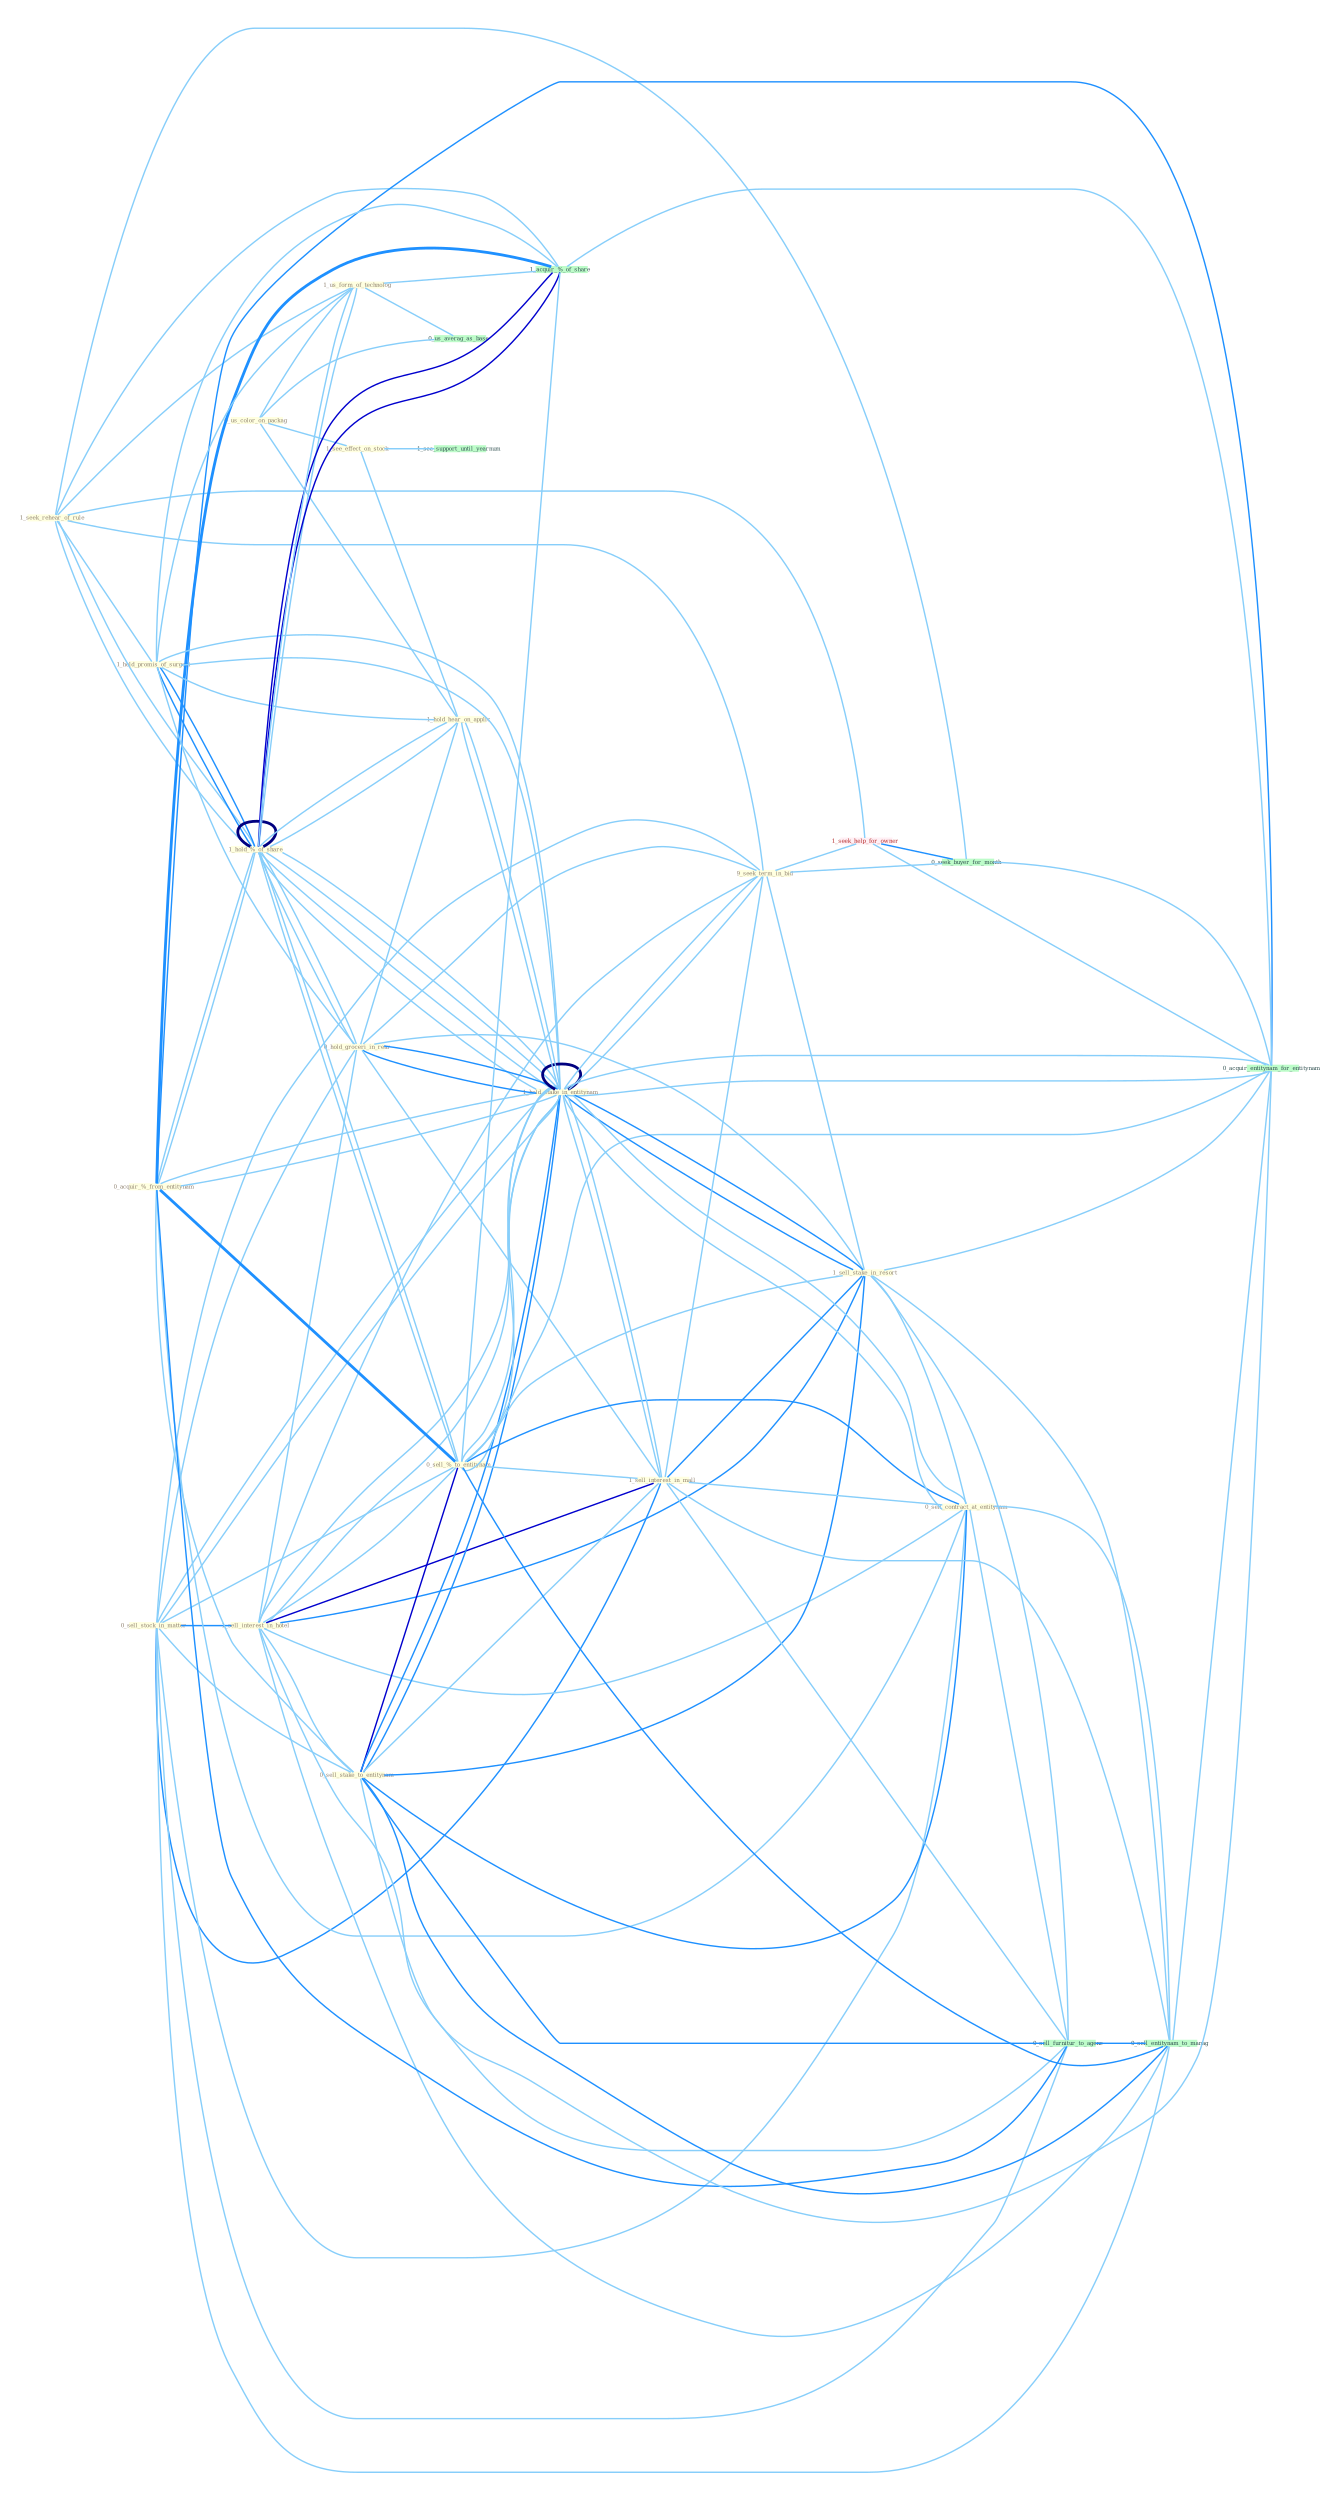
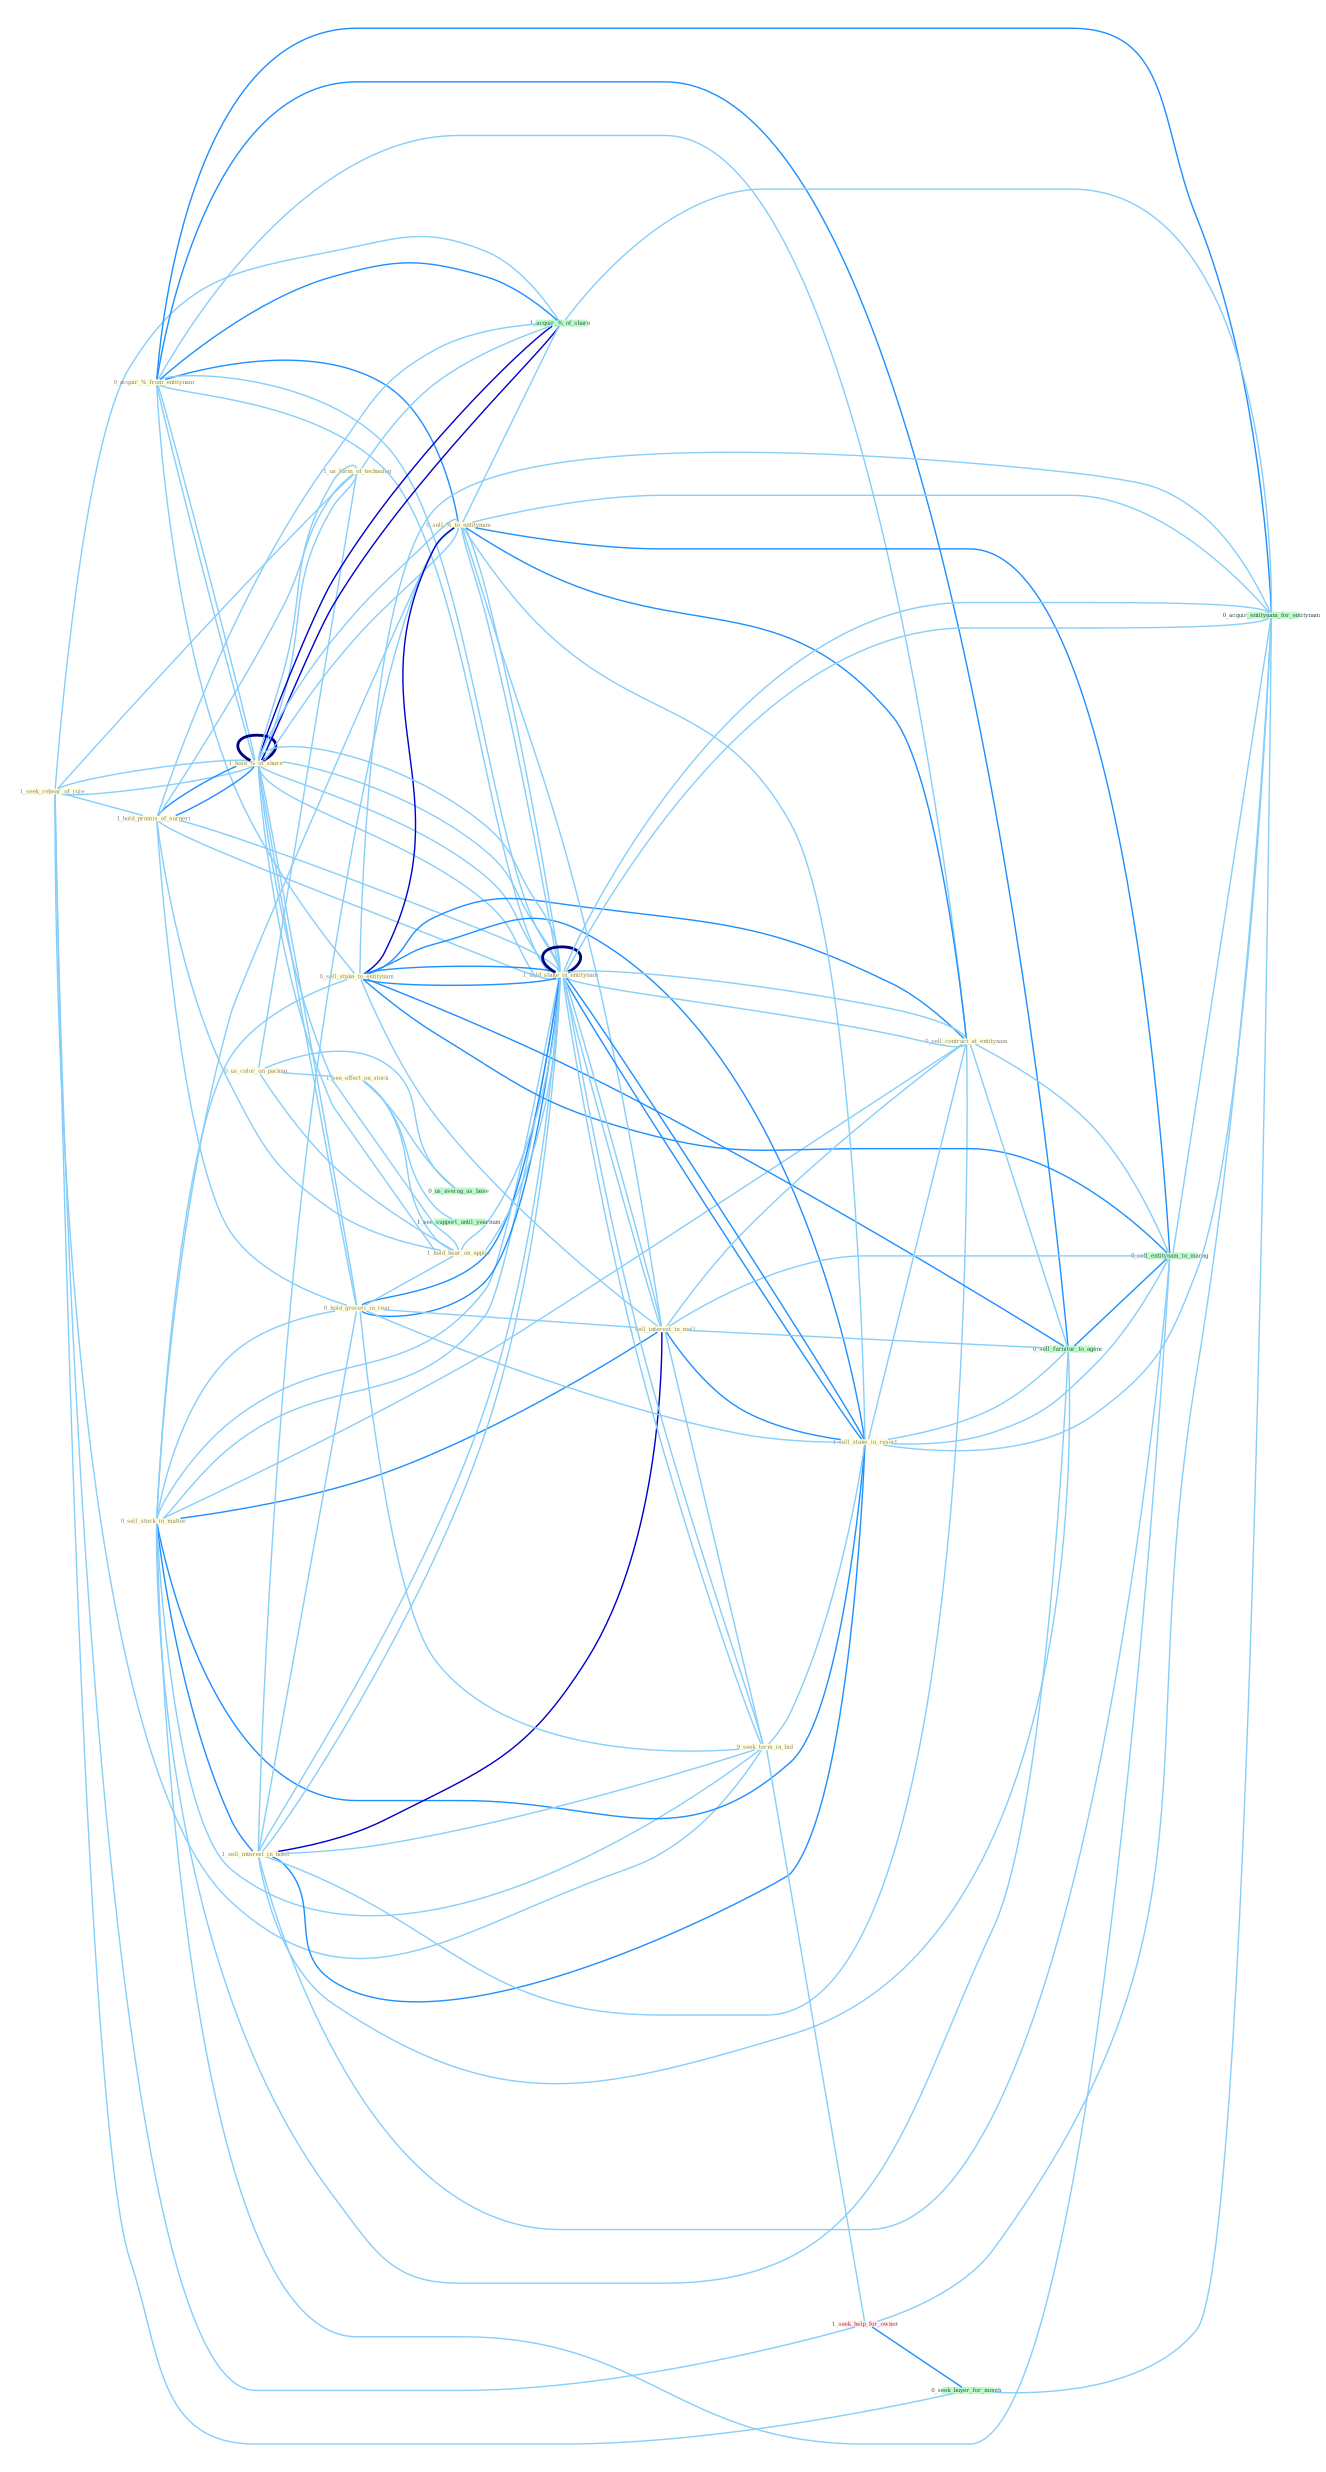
  graph {
    rankdir=LR
    node [color="#ffffe0" fixedsize=true fontcolor="#8b7d6b" fontsize=4 shape=polygon style=filled]
    edge [color="#87cefa" w=1]
    "1_seek_rehear_of_rule " [height=.06 width=.5]
    "0_sell_stock_in_matter " [height=.06 width=.5]
    "1_sell_interest_in_hotel " [height=.06 width=.5]
    "0_us_color_on_packag " [height=.06 width=.5]
    "0_acquir_%_from_entitynam " [height=.06 width=.5]
    "1_hold_promis_of_surgeri " [height=.06 width=.5]
    "1_hold_%_of_share " [height=.06 width=.5]
    "0_hold_groceri_in_rear " [height=.06 width=.5]
    "0_sell_stake_to_entitynam " [height=.06 width=.5]
    "0_sell_%_to_entitynam " [height=.06 width=.5]
    "1_hold_stake_in_entitynam " [height=.06 width=.5]
    "1_see_effect_on_stock " [height=.06 width=.5]
    "1_sell_interest_in_mall " [height=.06 width=.5]
    n14 [height=.06 label="9_seek_term_in_bid" width=.5]
    "1_sell_stake_in_resort " [height=.06 width=.5]
    "1_us_form_of_technolog " [height=.06 width=.5]
    "0_sell_contract_at_entitynam " [height=.06 width=.5]
    "1_hold_hear_on_applic " [height=.06 width=.5]
    "1_seek_help_for_owner " [color="#fff0f5" fontcolor="#b22222" height=.06 width=.5]
    "0_seek_buyer_for_month " [color="#BDFCC9" fontcolor="#2f4f4f" height=.06 width=.5]
    "1_acquir_%_of_share " [color="#BDFCC9" fontcolor="#2f4f4f" height=.06 width=.5]
    "0_sell_furnitur_to_agenc " [color="#BDFCC9" fontcolor="#2f4f4f" height=.06 width=.5]
    "0_sell_entitynam_to_manag " [color="#BDFCC9" fontcolor="#2f4f4f" height=.06 width=.5]
    "0_us_averag_as_base " [color="#BDFCC9" fontcolor="#2f4f4f" height=.06 width=.5]
    "0_acquir_entitynam_for_entitynam " [color="#BDFCC9" fontcolor="#2f4f4f" height=.06 width=.5]
    "1_see_support_until_yearnum " [color="#BDFCC9" fontcolor="#2f4f4f" height=.06 width=.5]
    subgraph sub_1 {
      "1_seek_rehear_of_rule "
      "0_sell_stock_in_matter "
      "1_sell_interest_in_hotel "
      "0_us_color_on_packag "
      "0_acquir_%_from_entitynam "
      "1_hold_promis_of_surgeri "
      "1_hold_%_of_share "
      "0_hold_groceri_in_rear "
      "0_sell_stake_to_entitynam "
      "0_sell_%_to_entitynam "
      "1_hold_stake_in_entitynam "
      "1_see_effect_on_stock "
      "1_sell_interest_in_mall "
      n14
      "1_sell_stake_in_resort "
      "1_us_form_of_technolog "
      "0_sell_contract_at_entitynam "
      "1_hold_hear_on_applic "
    }
    subgraph sub_2 {
      "1_hold_stake_in_entitynam "
      "1_seek_help_for_owner "
    }
    "1_seek_rehear_of_rule " -- "1_hold_promis_of_surgeri "
    "1_seek_rehear_of_rule " -- "1_hold_%_of_share "
    "1_seek_rehear_of_rule " -- "1_hold_%_of_share "
    "1_seek_rehear_of_rule " -- n14
    "1_seek_rehear_of_rule " -- "1_us_form_of_technolog "
    "1_seek_rehear_of_rule " -- "1_seek_help_for_owner "
    "1_seek_rehear_of_rule " -- "0_seek_buyer_for_month "
    "1_seek_rehear_of_rule " -- "1_acquir_%_of_share "
    "0_sell_stock_in_matter " -- "1_sell_interest_in_hotel " [color="#1e90ff" w=2]
    "0_sell_stock_in_matter " -- "0_hold_groceri_in_rear "
    "0_sell_stock_in_matter " -- "0_sell_stake_to_entitynam "
    "0_sell_stock_in_matter " -- "0_sell_%_to_entitynam "
    "0_sell_stock_in_matter " -- "1_hold_stake_in_entitynam "
    "0_sell_stock_in_matter " -- "1_hold_stake_in_entitynam "
    "0_sell_stock_in_matter " -- "1_sell_interest_in_mall " [color="#1e90ff" w=2]
    "0_sell_stock_in_matter " -- n14
+   "0_sell_stock_in_matter " -- "1_sell_stake_in_resort " [color="#1e90ff" w=2]
    "0_sell_stock_in_matter " -- "0_sell_contract_at_entitynam "
    "0_sell_stock_in_matter " -- "0_sell_furnitur_to_agenc "
    "0_sell_stock_in_matter " -- "0_sell_entitynam_to_manag "
    "1_sell_interest_in_hotel " -- "0_hold_groceri_in_rear "
-   "1_sell_interest_in_hotel " -- "0_sell_stake_to_entitynam "
    "1_sell_interest_in_hotel " -- "0_sell_%_to_entitynam "
    "1_sell_interest_in_hotel " -- "1_hold_stake_in_entitynam "
    "1_sell_interest_in_hotel " -- "1_hold_stake_in_entitynam "
    "1_sell_interest_in_hotel " -- "1_sell_interest_in_mall " [color="#0000cd" w=3]
    "1_sell_interest_in_hotel " -- n14
    "1_sell_interest_in_hotel " -- "1_sell_stake_in_resort " [color="#1e90ff" w=2]
    "1_sell_interest_in_hotel " -- "0_sell_contract_at_entitynam "
    "1_sell_interest_in_hotel " -- "0_sell_furnitur_to_agenc "
    "1_sell_interest_in_hotel " -- "0_sell_entitynam_to_manag "
    "0_us_color_on_packag " -- "1_see_effect_on_stock "
    "0_us_color_on_packag " -- "1_us_form_of_technolog "
    "0_us_color_on_packag " -- "1_hold_hear_on_applic "
    "0_us_color_on_packag " -- "0_us_averag_as_base "
    "0_acquir_%_from_entitynam " -- "1_hold_%_of_share "
    "0_acquir_%_from_entitynam " -- "1_hold_%_of_share "
    "0_acquir_%_from_entitynam " -- "0_sell_stake_to_entitynam "
-   "0_acquir_%_from_entitynam " -- "0_sell_%_to_entitynam " [color="#1e90ff" w=2 style=bold]
+   "0_acquir_%_from_entitynam " -- "0_sell_%_to_entitynam " [color="#1e90ff" w=2]
    "0_acquir_%_from_entitynam " -- "1_hold_stake_in_entitynam "
    "0_acquir_%_from_entitynam " -- "1_hold_stake_in_entitynam "
    "0_acquir_%_from_entitynam " -- "0_sell_contract_at_entitynam "
-   "0_acquir_%_from_entitynam " -- "1_acquir_%_of_share " [color="#1e90ff" w=2 style=bold]
+   "0_acquir_%_from_entitynam " -- "1_acquir_%_of_share " [color="#1e90ff" w=2]
    "0_acquir_%_from_entitynam " -- "0_sell_furnitur_to_agenc " [color="#1e90ff" w=2]
    "0_acquir_%_from_entitynam " -- "0_acquir_entitynam_for_entitynam " [color="#1e90ff" w=2]
    "1_hold_promis_of_surgeri " -- "1_hold_%_of_share " [color="#1e90ff" w=2]
    "1_hold_promis_of_surgeri " -- "1_hold_%_of_share " [color="#1e90ff" w=2]
    "1_hold_promis_of_surgeri " -- "0_hold_groceri_in_rear "
    "1_hold_promis_of_surgeri " -- "1_hold_stake_in_entitynam "
    "1_hold_promis_of_surgeri " -- "1_hold_stake_in_entitynam "
    "1_hold_promis_of_surgeri " -- "1_us_form_of_technolog "
    "1_hold_promis_of_surgeri " -- "1_hold_hear_on_applic "
    "1_hold_promis_of_surgeri " -- "1_acquir_%_of_share "
    "1_hold_%_of_share " -- "1_hold_%_of_share " [color="#000080" style=bold w=4]
    "1_hold_%_of_share " -- "0_hold_groceri_in_rear "
    "1_hold_%_of_share " -- "0_sell_%_to_entitynam "
    "1_hold_%_of_share " -- "1_hold_stake_in_entitynam "
    "1_hold_%_of_share " -- "1_hold_stake_in_entitynam "
    "1_hold_%_of_share " -- "1_hold_stake_in_entitynam "
    "1_hold_%_of_share " -- "1_us_form_of_technolog "
    "1_hold_%_of_share " -- "1_hold_hear_on_applic "
    "1_hold_%_of_share " -- "1_acquir_%_of_share " [color="#0000cd" w=3]
    "1_hold_%_of_share " -- "1_acquir_%_of_share " [color="#0000cd" w=3]
    "0_hold_groceri_in_rear " -- "1_hold_%_of_share "
    "0_hold_groceri_in_rear " -- "1_hold_stake_in_entitynam " [color="#1e90ff" w=2]
    "0_hold_groceri_in_rear " -- "1_hold_stake_in_entitynam " [color="#1e90ff" w=2]
    "0_hold_groceri_in_rear " -- "1_sell_interest_in_mall "
    "0_hold_groceri_in_rear " -- n14
    "0_hold_groceri_in_rear " -- "1_sell_stake_in_resort "
    "0_hold_groceri_in_rear " -- "1_hold_hear_on_applic "
    "0_sell_stake_to_entitynam " -- "0_sell_%_to_entitynam " [color="#0000cd" w=3]
    "0_sell_stake_to_entitynam " -- "1_hold_stake_in_entitynam " [color="#1e90ff" w=2]
    "0_sell_stake_to_entitynam " -- "1_hold_stake_in_entitynam " [color="#1e90ff" w=2]
    "0_sell_stake_to_entitynam " -- "1_sell_interest_in_mall "
    "0_sell_stake_to_entitynam " -- "1_sell_stake_in_resort " [color="#1e90ff" w=2]
    "0_sell_stake_to_entitynam " -- "0_sell_contract_at_entitynam " [color="#1e90ff" w=2]
    "0_sell_stake_to_entitynam " -- "0_sell_furnitur_to_agenc " [color="#1e90ff" w=2]
    "0_sell_stake_to_entitynam " -- "0_sell_entitynam_to_manag " [color="#1e90ff" w=2]
    "0_sell_stake_to_entitynam " -- "0_acquir_entitynam_for_entitynam "
    "0_sell_%_to_entitynam " -- "1_hold_%_of_share "
    "0_sell_%_to_entitynam " -- "1_hold_stake_in_entitynam "
    "0_sell_%_to_entitynam " -- "1_hold_stake_in_entitynam "
    "0_sell_%_to_entitynam " -- "1_sell_interest_in_mall "
    "0_sell_%_to_entitynam " -- "1_sell_stake_in_resort "
    "0_sell_%_to_entitynam " -- "0_sell_contract_at_entitynam " [color="#1e90ff" w=2]
    "0_sell_%_to_entitynam " -- "1_acquir_%_of_share "
    "0_sell_%_to_entitynam " -- "0_sell_entitynam_to_manag " [color="#1e90ff" w=2]
    "0_sell_%_to_entitynam " -- "0_acquir_entitynam_for_entitynam "
    "1_hold_stake_in_entitynam " -- "1_hold_%_of_share "
    "1_hold_stake_in_entitynam " -- "1_hold_stake_in_entitynam " [color="#000080" style=bold w=4]
    "1_hold_stake_in_entitynam " -- "1_sell_interest_in_mall "
    "1_hold_stake_in_entitynam " -- n14
    "1_hold_stake_in_entitynam " -- "1_sell_stake_in_resort " [color="#1e90ff" w=2]
    "1_hold_stake_in_entitynam " -- "0_sell_contract_at_entitynam "
    "1_hold_stake_in_entitynam " -- "1_hold_hear_on_applic "
    "1_hold_stake_in_entitynam " -- "0_acquir_entitynam_for_entitynam "
    "1_hold_stake_in_entitynam " -- "0_acquir_entitynam_for_entitynam "
    "1_see_effect_on_stock " -- "1_hold_hear_on_applic "
    "1_see_effect_on_stock " -- "1_see_support_until_yearnum "
    "1_sell_interest_in_mall " -- "1_hold_stake_in_entitynam "
    "1_sell_interest_in_mall " -- n14
    "1_sell_interest_in_mall " -- "1_sell_stake_in_resort " [color="#1e90ff" w=2]
    "1_sell_interest_in_mall " -- "0_sell_contract_at_entitynam "
    "1_sell_interest_in_mall " -- "0_sell_furnitur_to_agenc "
    "1_sell_interest_in_mall " -- "0_sell_entitynam_to_manag "
    n14 -- "1_hold_stake_in_entitynam "
    n14 -- "1_sell_stake_in_resort "
    n14 -- "1_seek_help_for_owner "
-   n14 -- "0_seek_buyer_for_month "
    "1_sell_stake_in_resort " -- "1_hold_stake_in_entitynam " [color="#1e90ff" w=2]
    "1_sell_stake_in_resort " -- "0_sell_contract_at_entitynam "
    "1_sell_stake_in_resort " -- "0_sell_furnitur_to_agenc "
    "1_sell_stake_in_resort " -- "0_sell_entitynam_to_manag "
    "1_sell_stake_in_resort " -- "0_acquir_entitynam_for_entitynam "
    "1_us_form_of_technolog " -- "1_hold_%_of_share "
    "1_us_form_of_technolog " -- "1_acquir_%_of_share "
-   "1_us_form_of_technolog " -- "0_us_averag_as_base "
+   "1_see_effect_on_stock " -- "0_us_averag_as_base "
    "0_sell_contract_at_entitynam " -- "1_hold_stake_in_entitynam "
    "0_sell_contract_at_entitynam " -- "0_sell_furnitur_to_agenc "
    "0_sell_contract_at_entitynam " -- "0_sell_entitynam_to_manag "
    "1_hold_hear_on_applic " -- "1_hold_%_of_share "
    "1_hold_hear_on_applic " -- "1_hold_stake_in_entitynam "
    "1_seek_help_for_owner " -- "0_seek_buyer_for_month " [color="#1e90ff" w=2]
    "1_seek_help_for_owner " -- "0_acquir_entitynam_for_entitynam "
    "0_seek_buyer_for_month " -- "0_acquir_entitynam_for_entitynam "
    "1_acquir_%_of_share " -- "0_acquir_entitynam_for_entitynam "
    "0_sell_furnitur_to_agenc " -- "0_sell_entitynam_to_manag " [color="#1e90ff" w=2]
    "0_sell_entitynam_to_manag " -- "0_acquir_entitynam_for_entitynam "
  }
